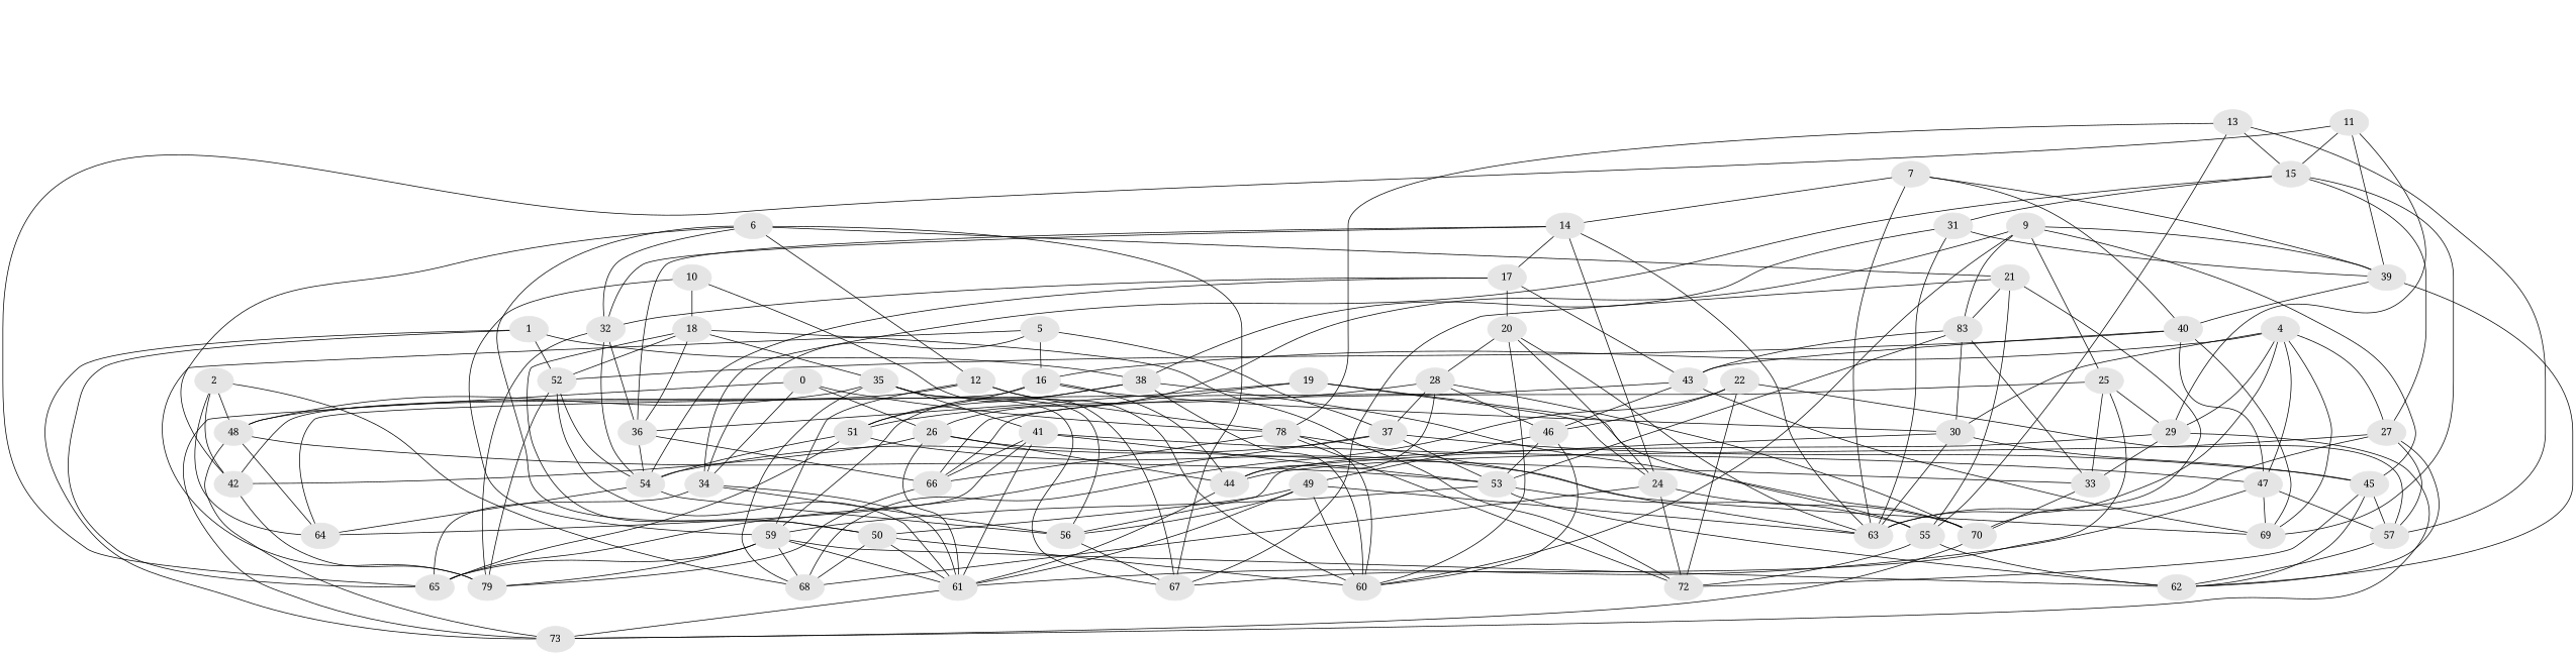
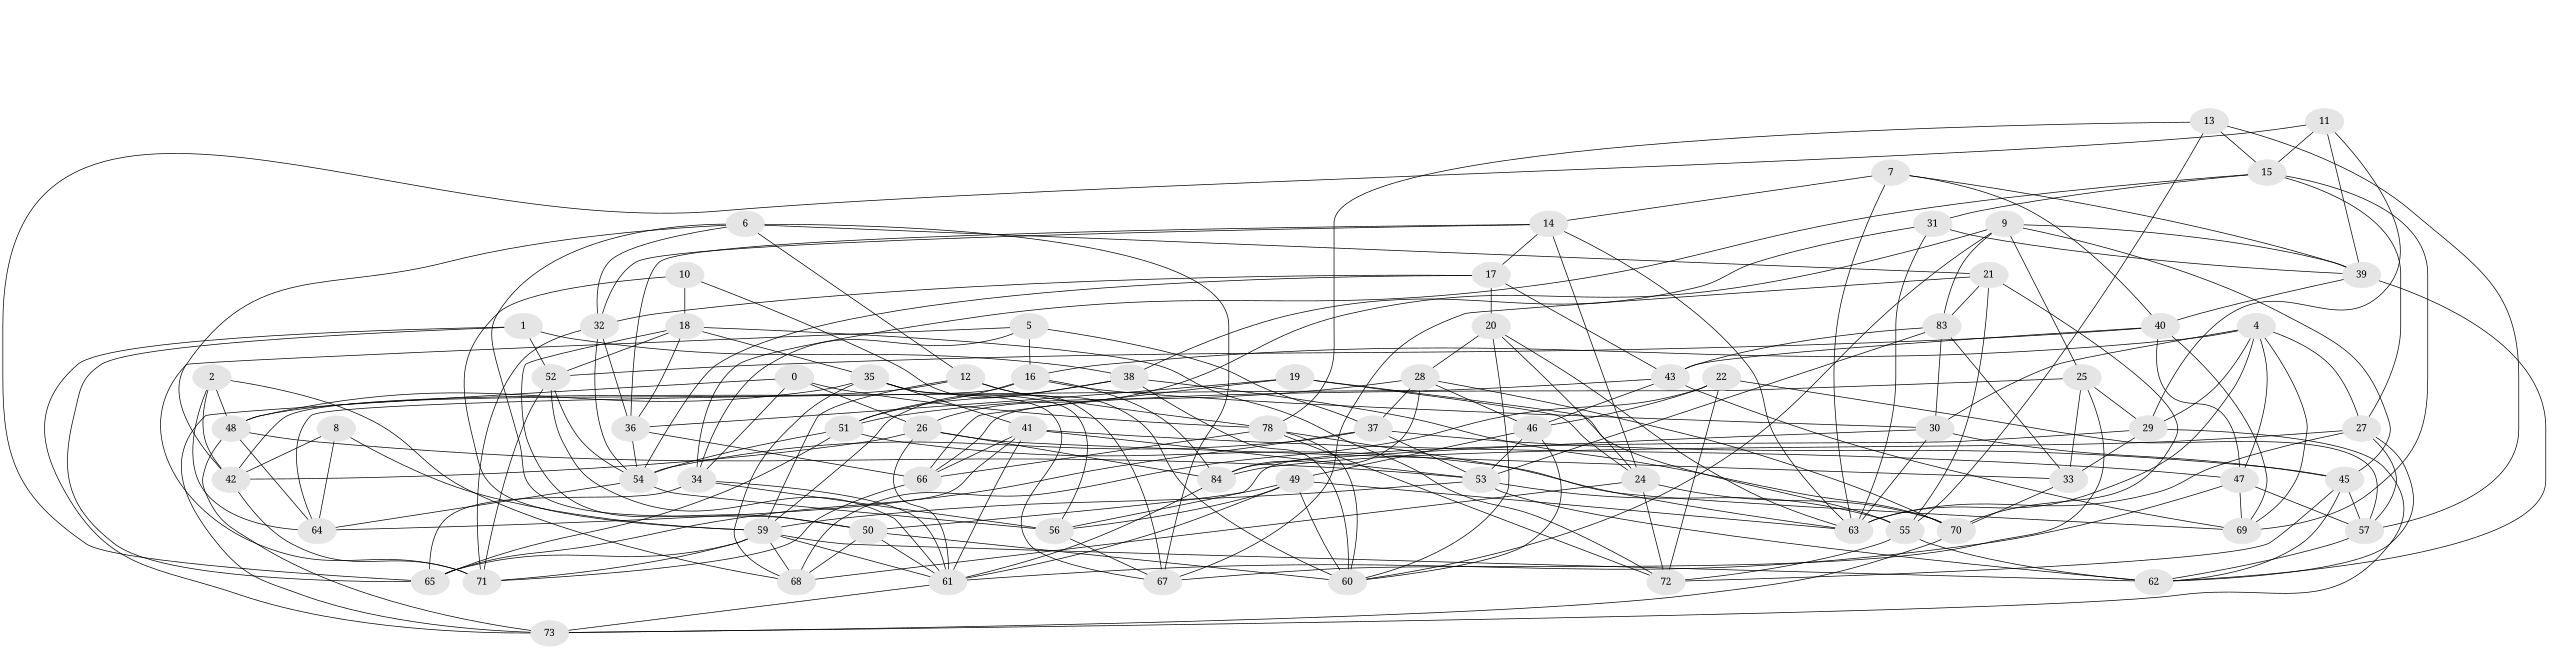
  graph {
    fontname="Noto Serif"
    node [color=gray90 fontname="Noto Serif" style=filled]
    edge [fontname="Noto Serif" weight=1.0]
    1
    38
    52
    65
    73
    59
    60
    51
    70
-   71 [label=79]
+   71
    54
    61
    2
    42
    48
    64
    68
    53
    n19 [label=0]
    26
    34
    n22 [label=78]
-   44
+   44 [label=84]
    33
    56
    63
    72
    66
    4
    16
    27
    29
    30
    47
    69
    57
    62
    45
    5
    37
    6
    12
    21
    32
    50
    67
    n47 [label=83]
    55
    36
    7
    14
    39
    40
    17
    24
    43
+   8
    9
    25
    10
    18
    35
    20
    28
    11
    15
    31
    13
    46
    41
    19
    22
    49
    1 -- 38
    1 -- 52
    1 -- 65
    1 -- 73
    38 -- 59
    38 -- 60
    38 -- 51
    38 -- 70
    52 -- 71
    52 -- 54
    52 -- 61
    59 -- 65
    59 -- 71
    59 -- 61
    59 -- 68
    59 -- 62 [weight=2.0]
    51 -- 65
    51 -- 54
    51 -- 69
    70 -- 73
    54 -- 64
    54 -- 56
    61 -- 73
    2 -- 42
    2 -- 48
    2 -- 64
    2 -- 68
    42 -- 71
    48 -- 73
    48 -- 64
    48 -- 53
    53 -- 59
    53 -- 62
    53 -- 55
    n19 -- 73
    n19 -- 26
    n19 -- 34
    n19 -- n22
    26 -- 61
    26 -- 42
    26 -- 44
    26 -- 33
    34 -- 65
    34 -- 61
    34 -- 56
    n22 -- 60
    n22 -- 63
    n22 -- 72
    n22 -- 66
    44 -- 61
    33 -- 70
    56 -- 67
    66 -- 71
    4 -- 63 [weight=2.0]
    4 -- 16
    4 -- 27
    4 -- 29
    4 -- 30
    4 -- 47
    4 -- 69
    16 -- 51
    16 -- 42
    16 -- 44
    16 -- 30
    27 -- 44
    27 -- 63
    27 -- 57
    27 -- 62
    29 -- 73
    29 -- 33
    29 -- 56
    30 -- 44
    30 -- 63
    30 -- 45
    47 -- 61
    47 -- 69
    47 -- 57
    57 -- 62
    45 -- 72
    45 -- 57
    45 -- 62
    5 -- 71
    5 -- 34
    5 -- 16
    5 -- 37
    37 -- 65
    37 -- 54
    37 -- 53
    37 -- 45
    6 -- 42
    6 -- 12
    6 -- 21
    6 -- 32
    6 -- 50
    6 -- 67
    12 -- 59
    12 -- 60
    12 -- 48
    12 -- n22 [weight=2.0]
    21 -- 70
    21 -- 67
    21 -- n47
    21 -- 55
    32 -- 71
    32 -- 54
    32 -- 36
    50 -- 60
    50 -- 61
    50 -- 68
    n47 -- 53
    n47 -- 33
    n47 -- 30
    n47 -- 43
    55 -- 72
    55 -- 62
    36 -- 54
    36 -- 66
    7 -- 63
    7 -- 14
    7 -- 39
    7 -- 40
    14 -- 63
    14 -- 32
    14 -- 36
    14 -- 17
    14 -- 24
    39 -- 62
    39 -- 40
    40 -- 52
    40 -- 47
    40 -- 69
    40 -- 43
    17 -- 54
    17 -- 32
    17 -- 43
    17 -- 20
    24 -- 70
    24 -- 68
    24 -- 72
    43 -- 64
    43 -- 69
    43 -- 46
+   8 -- 59
+   8 -- 42
+   8 -- 64
    9 -- 60
    9 -- 26
    9 -- 45
    9 -- n47
    9 -- 39
    9 -- 25
    25 -- 33 [weight=2.0]
    25 -- 66
    25 -- 29
    25 -- 67
    10 -- 59
    10 -- 67
    10 -- 18
    18 -- 52
    18 -- 72
    18 -- 50
    18 -- 36
    18 -- 35
    35 -- 48
    35 -- 68
    35 -- 56
    35 -- 67
    35 -- 41
    20 -- 60
    20 -- 63
    20 -- 24
    20 -- 28
    28 -- 51
    28 -- 70
    28 -- 44
    28 -- 37
    28 -- 46
    11 -- 65
    11 -- 29
    11 -- 39
    11 -- 15
    15 -- 34
    15 -- 27
    15 -- 69
    15 -- 31
    31 -- 38
    31 -- 63
    31 -- 39
    13 -- n22
    13 -- 57
    13 -- 55
    13 -- 15
    46 -- 60
    46 -- 53
    46 -- 49
    41 -- 61
    41 -- 64
    41 -- 53
    41 -- 66
    41 -- 47
    19 -- 66
    19 -- 55
    19 -- 36
    19 -- 24
    22 -- 68
    22 -- 72
    22 -- 57
    22 -- 46
    49 -- 60
    49 -- 61
    49 -- 56
    49 -- 63
    49 -- 50
  }
